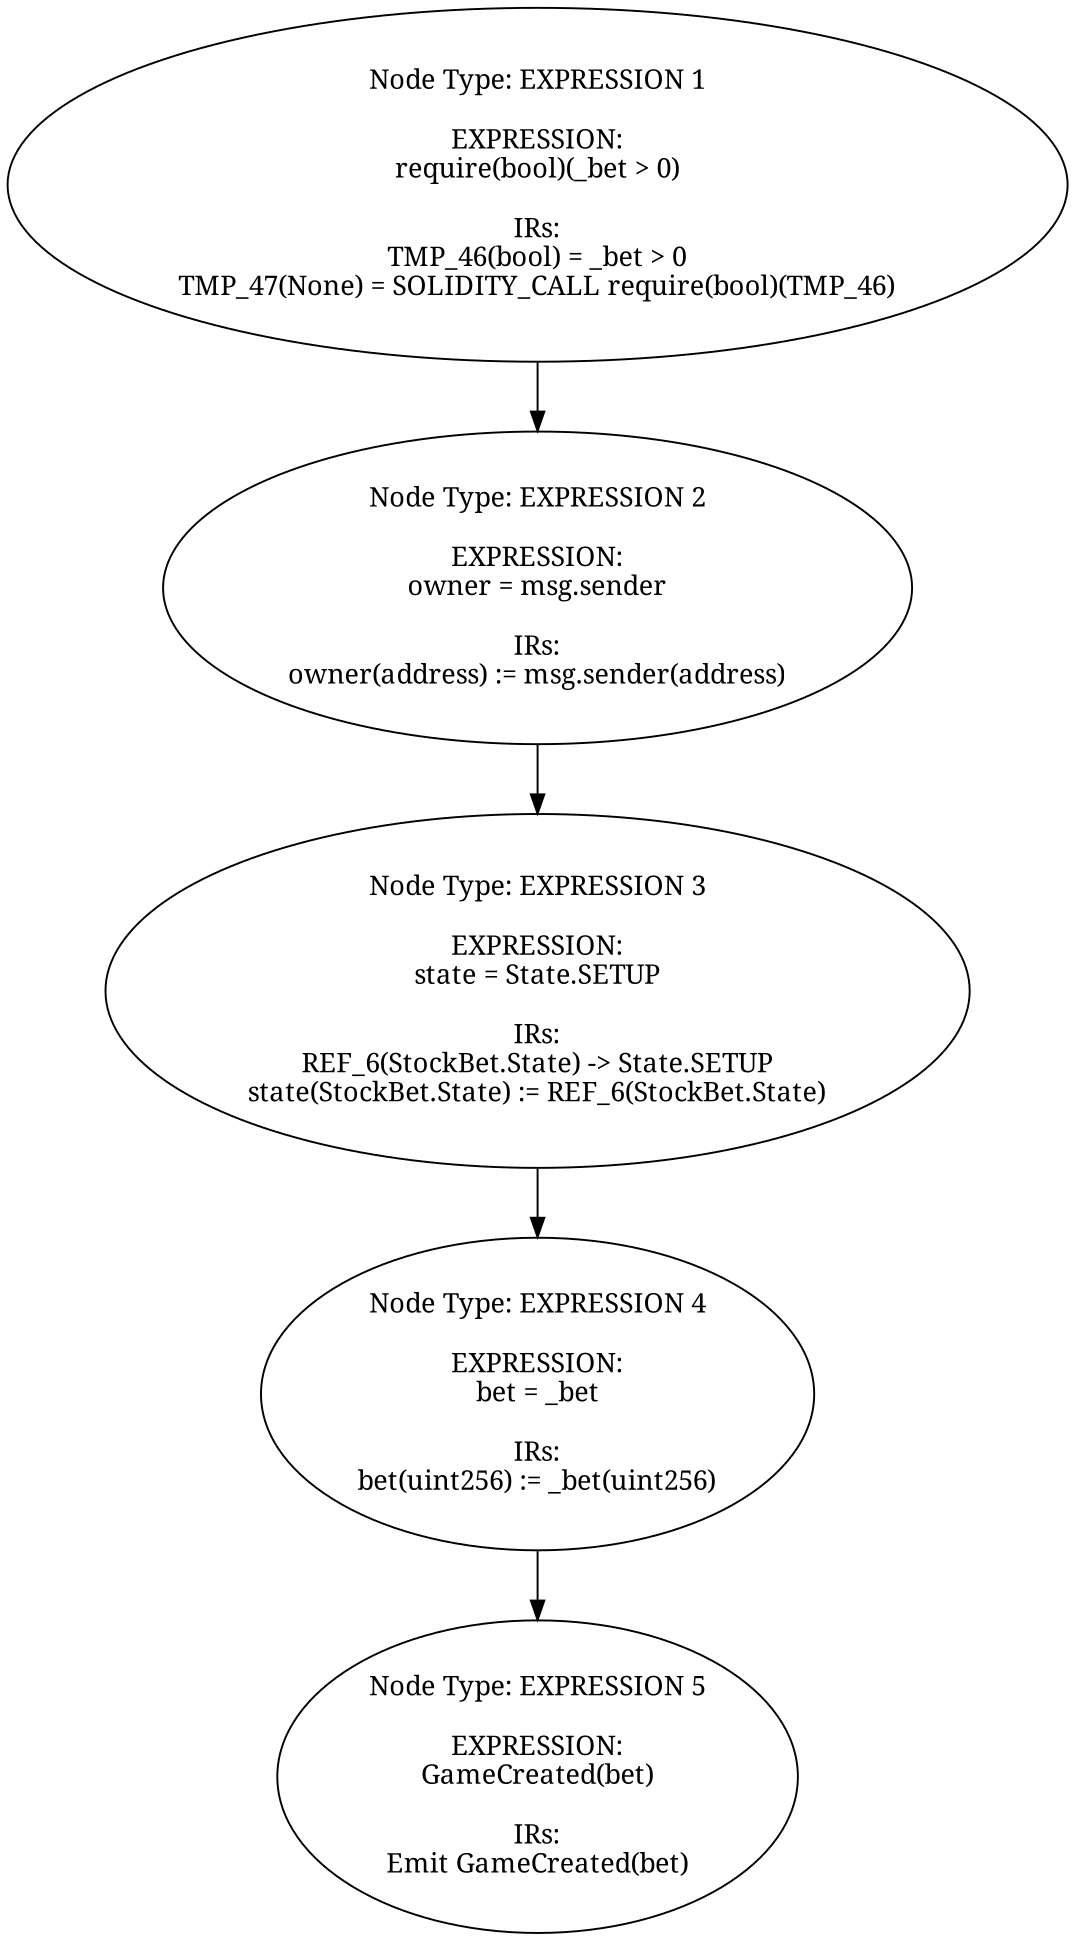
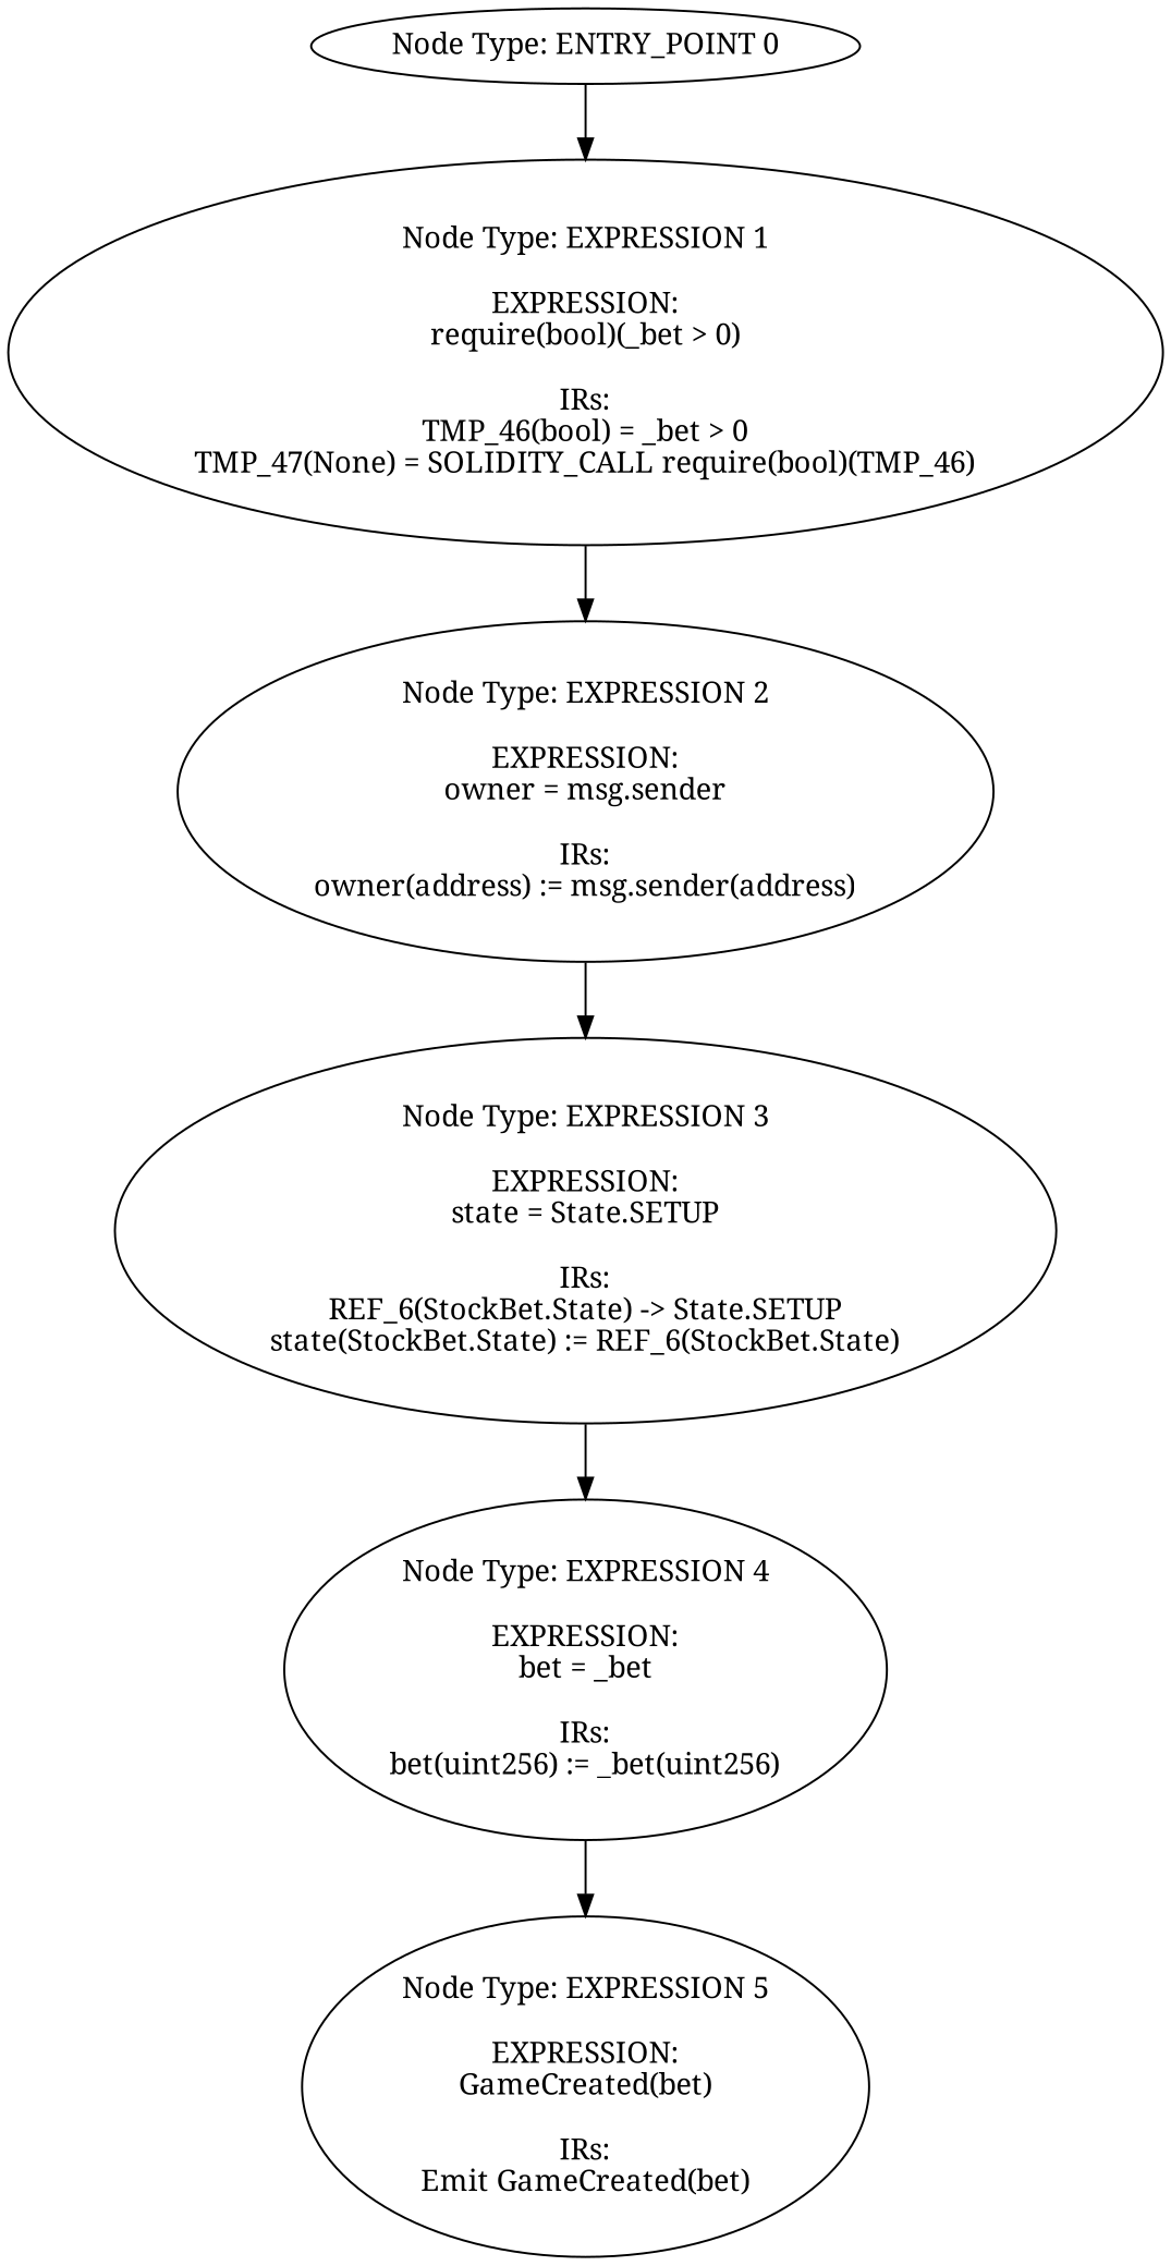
  digraph {
    fontname="Noto Serif"
    node [fontname="Noto Serif"]
    edge [fontname="Noto Serif"]
+   n1 [label="Node Type: ENTRY_POINT 0\n"]
    n2 [label="Node Type: EXPRESSION 1\n\nEXPRESSION:\nrequire(bool)(_bet > 0)\n\nIRs:\nTMP_46(bool) = _bet > 0\nTMP_47(None) = SOLIDITY_CALL require(bool)(TMP_46)"]
    n3 [label="Node Type: EXPRESSION 2\n\nEXPRESSION:\nowner = msg.sender\n\nIRs:\nowner(address) := msg.sender(address)"]
    n4 [label="Node Type: EXPRESSION 3\n\nEXPRESSION:\nstate = State.SETUP\n\nIRs:\nREF_6(StockBet.State) -> State.SETUP\nstate(StockBet.State) := REF_6(StockBet.State)"]
    n5 [label="Node Type: EXPRESSION 4\n\nEXPRESSION:\nbet = _bet\n\nIRs:\nbet(uint256) := _bet(uint256)"]
    n6 [label="Node Type: EXPRESSION 5\n\nEXPRESSION:\nGameCreated(bet)\n\nIRs:\nEmit GameCreated(bet)"]
+   n1 -> n2
    n2 -> n3
    n3 -> n4
    n4 -> n5
    n5 -> n6
  }
